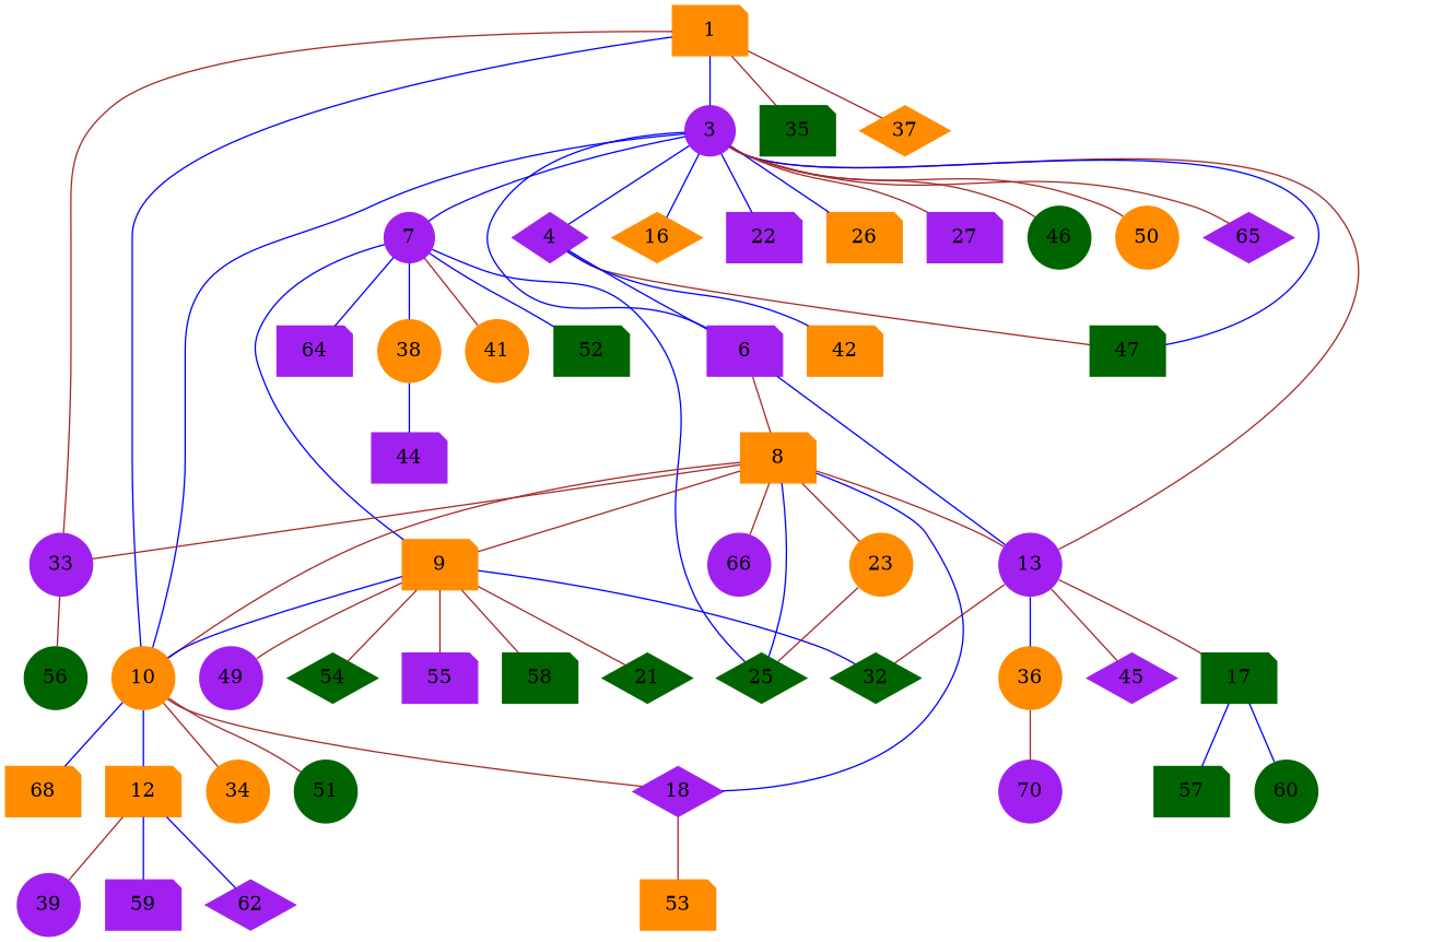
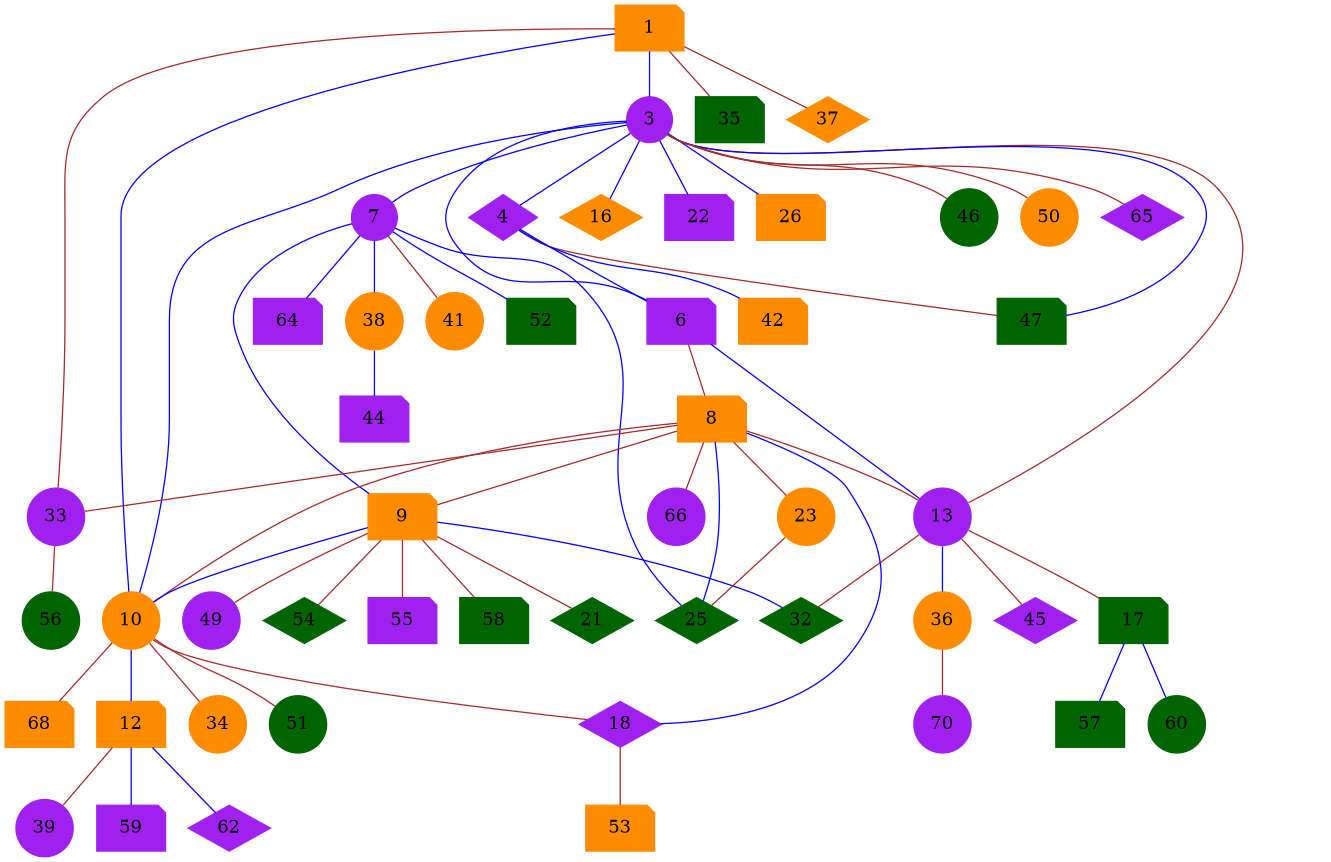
  graph {
    node [color=purple shape=note style=filled]
    edge [color=brown]
    1 [color=darkorange super="+2"]
    3 [shape=circle super="+5"]
    10 [color=darkorange shape=circle super="+11"]
    33 [shape=circle]
    35 [color=darkgreen]
    37 [color=darkorange shape=diamond]
    4 [shape=diamond super="+29"]
    6 [super="+67"]
    7 [shape=circle super="+43"]
    13 [shape=circle super="+14"]
    16 [color=darkorange shape=diamond super="+31"]
    22
    26 [color=darkorange]
-   27
    46 [color=darkgreen shape=circle]
    47 [color=darkgreen]
    50 [color=darkorange shape=circle]
    65 [shape=diamond]
    18 [shape=diamond super="+19"]
    12 [color=darkorange super="+28"]
    34 [color=darkorange shape=circle super="+40"]
    51 [color=darkgreen shape=circle]
    68 [color=darkorange]
    56 [color=darkgreen shape=circle]
    42 [color=darkorange]
    8 [color=darkorange super="+15"]
    9 [color=darkorange super="+20"]
    25 [color=darkgreen shape=diamond super="+30"]
    38 [color=darkorange shape=circle super="+61"]
    41 [color=darkorange shape=circle]
    52 [color=darkgreen]
    64
    32 [color=darkgreen shape=diamond]
    17 [color=darkgreen super="+24"]
    36 [color=darkorange shape=circle super="+63"]
    45 [shape=diamond]
    23 [color=darkorange shape=circle super="+48"]
    66 [shape=circle super="+69"]
    21 [color=darkgreen shape=diamond]
    49 [shape=circle]
    54 [color=darkgreen shape=diamond]
    55
    58 [color=darkgreen]
    44
    53 [color=darkorange]
    39 [shape=circle]
    59
    62 [shape=diamond]
    57 [color=darkgreen]
    60 [color=darkgreen shape=circle]
    70 [shape=circle]
    1 -- 3 [color=blue weight=2]
    1 -- 10 [color=blue]
    1 -- 33
    1 -- 35
    1 -- 37
    3 -- 10 [color=blue]
    3 -- 4 [color=blue]
    3 -- 6 [color=blue]
    3 -- 7 [color=blue weight=2]
    3 -- 13
    3 -- 16 [color=blue]
    3 -- 22 [color=blue]
    3 -- 26 [color=blue]
-   3 -- 27
    3 -- 46
    3 -- 47 [color=blue]
    3 -- 50
    3 -- 65
    10 -- 18
    10 -- 12 [color=blue weight=2]
    10 -- 34
    10 -- 51
-   10 -- 68 [color=blue]
+   10 -- 68
    33 -- 56
    4 -- 6 [color=blue]
    4 -- 47
    4 -- 42 [color=blue]
    6 -- 13 [color=blue]
    6 -- 8
    7 -- 9 [color=blue]
    7 -- 25 [color=blue]
    7 -- 38 [color=blue]
    7 -- 41
    7 -- 52 [color=blue]
    7 -- 64 [color=blue]
    13 -- 32
    13 -- 17
    13 -- 36 [color=blue]
    13 -- 45
    18 -- 53
    12 -- 39
    12 -- 59 [color=blue]
    12 -- 62 [color=blue]
    8 -- 10
    8 -- 33
    8 -- 13 [weight=2]
    8 -- 18 [color=blue]
    8 -- 9
    8 -- 25 [color=blue]
    8 -- 23
    8 -- 66
    9 -- 10 [color=blue]
    9 -- 32 [color=blue]
    9 -- 21
    9 -- 49
    9 -- 54
    9 -- 55
    9 -- 58
    38 -- 44 [color=blue]
    17 -- 57 [color=blue]
    17 -- 60 [color=blue]
    36 -- 70
    23 -- 25
  }
